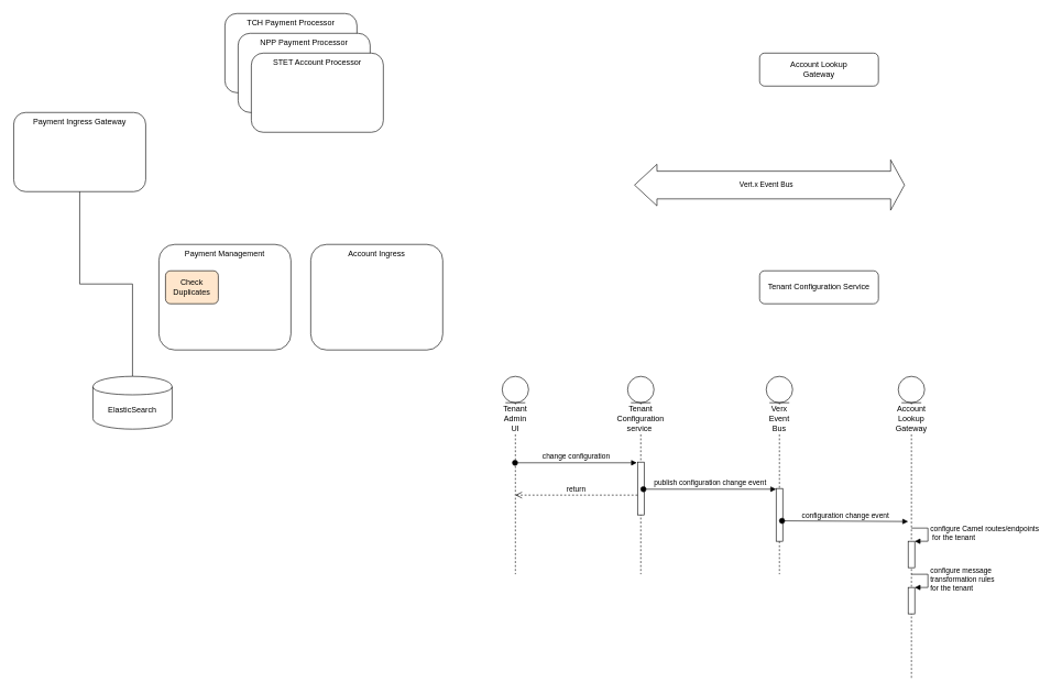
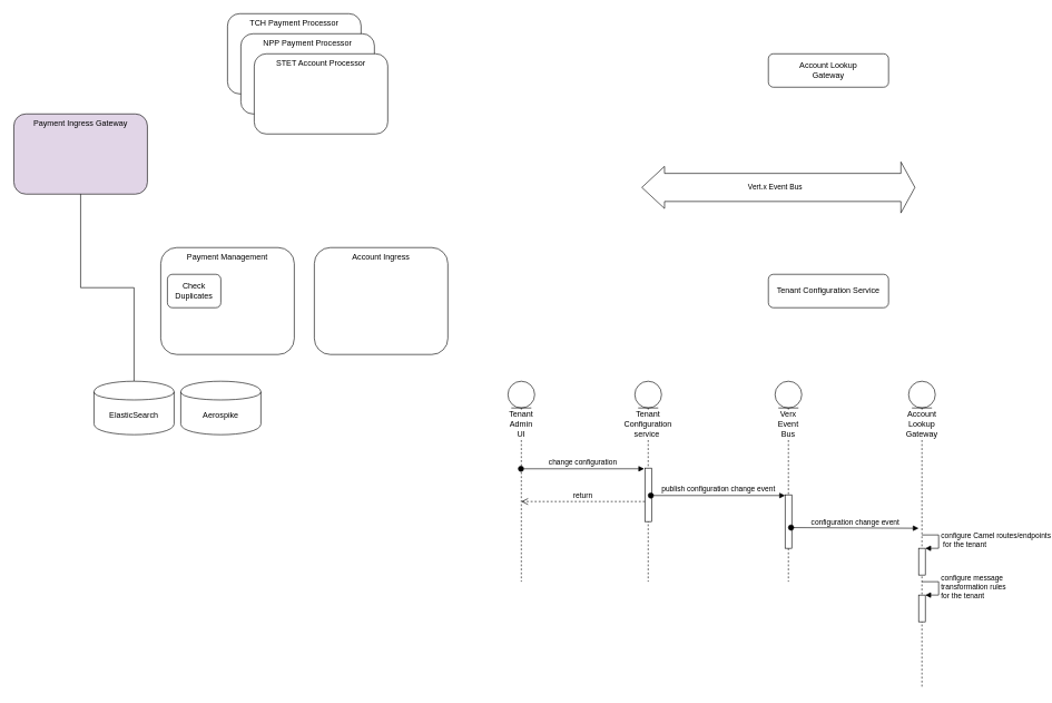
  <mxCell id="0" />
  <mxCell id="1" parent="0" />
- <mxCell id="2" value="Payment Ingress Gateway" style="rounded=1;whiteSpace=wrap;html=1;verticalAlign=top;" parent="1" vertex="1"><mxGeometry x="20" y="170" width="200" height="120" as="geometry" /></mxCell>
+ <mxCell id="2" value="Payment Ingress Gateway" style="rounded=1;whiteSpace=wrap;html=1;verticalAlign=top;fillColor=#e1d5e7;" parent="1" vertex="1"><mxGeometry x="20" y="170" width="200" height="120" as="geometry" /></mxCell>
  <mxCell id="3" value="TCH Payment Processor" style="rounded=1;whiteSpace=wrap;html=1;verticalAlign=top;" parent="1" vertex="1"><mxGeometry x="340" y="20" width="200" height="120" as="geometry" /></mxCell>
  <mxCell id="4" value="NPP Payment Processor" style="rounded=1;whiteSpace=wrap;html=1;verticalAlign=top;" parent="1" vertex="1"><mxGeometry x="360" y="50" width="200" height="120" as="geometry" /></mxCell>
  <mxCell id="5" value="STET Account Processor" style="rounded=1;whiteSpace=wrap;html=1;verticalAlign=top;" parent="1" vertex="1"><mxGeometry x="380" y="80" width="200" height="120" as="geometry" /></mxCell>
  <mxCell id="6" value="Payment Management" style="rounded=1;whiteSpace=wrap;html=1;verticalAlign=top;" parent="1" vertex="1"><mxGeometry x="240" y="370" width="200" height="160" as="geometry" /></mxCell>
  <mxCell id="7" value="Account Ingress" style="rounded=1;whiteSpace=wrap;html=1;verticalAlign=top;" parent="1" vertex="1"><mxGeometry x="470" y="370" width="200" height="160" as="geometry" /></mxCell>
- <mxCell id="8" value="Check Duplicates" style="rounded=1;whiteSpace=wrap;html=1;fillColor=#ffe6cc;" parent="1" vertex="1"><mxGeometry x="250" y="410" width="80" height="50" as="geometry" /></mxCell>
+ <mxCell id="8" value="Check Duplicates" style="rounded=1;whiteSpace=wrap;html=1;" parent="1" vertex="1"><mxGeometry x="250" y="410" width="80" height="50" as="geometry" /></mxCell>
+ <mxCell id="9" value="Aerospike" style="shape=cylinder;whiteSpace=wrap;html=1;boundedLbl=1;backgroundOutline=1;" parent="1" vertex="1"><mxGeometry x="270" y="570" width="120" height="80" as="geometry" /></mxCell>
  <mxCell id="10" style="edgeStyle=orthogonalEdgeStyle;rounded=0;orthogonalLoop=1;jettySize=auto;html=1;exitX=0.5;exitY=0;exitDx=0;exitDy=0;endArrow=none;endFill=0;" parent="1" source="11" target="2" edge="1"><mxGeometry relative="1" as="geometry" /></mxCell>
  <mxCell id="11" value="ElasticSearch" style="shape=cylinder;whiteSpace=wrap;html=1;boundedLbl=1;backgroundOutline=1;" parent="1" vertex="1"><mxGeometry x="140" y="570" width="120" height="80" as="geometry" /></mxCell>
  <mxCell id="12" value="Account Lookup&lt;br&gt;Gateway&lt;br&gt;" style="rounded=1;whiteSpace=wrap;html=1;" parent="1" vertex="1"><mxGeometry x="1150" y="80" width="180" height="50" as="geometry" /></mxCell>
  <mxCell id="13" value="Vert.x Event Bus" style="shape=flexArrow;endArrow=classic;startArrow=classic;html=1;width=42;endSize=6.67;endWidth=33.31;startSize=11;" parent="1" edge="1"><mxGeometry x="-0.024" width="50" height="50" relative="1" as="geometry"><mxPoint x="960" y="280" as="sourcePoint" /><mxPoint x="1370" y="280" as="targetPoint" /><mxPoint as="offset" /></mxGeometry></mxCell>
  <mxCell id="14" value="Tenant Configuration Service&lt;br&gt;" style="rounded=1;whiteSpace=wrap;html=1;" parent="1" vertex="1"><mxGeometry x="1150" y="410" width="180" height="50" as="geometry" /></mxCell>
  <mxCell id="15" value="&lt;div style=&quot;text-align: center&quot;&gt;&lt;span&gt;Tenant Configuration service&amp;nbsp;&lt;/span&gt;&lt;/div&gt;" style="shape=umlLifeline;participant=umlEntity;perimeter=lifelinePerimeter;whiteSpace=wrap;html=1;container=1;collapsible=0;recursiveResize=0;verticalAlign=top;spacingTop=36;labelBackgroundColor=#ffffff;outlineConnect=0;" parent="1" vertex="1"><mxGeometry x="950" y="570" width="40" height="300" as="geometry" /></mxCell>
  <mxCell id="16" value="" style="html=1;points=[];perimeter=orthogonalPerimeter;" parent="15" vertex="1"><mxGeometry x="15" y="130" width="10" height="80" as="geometry" /></mxCell>
  <mxCell id="17" value="Verx Event Bus" style="shape=umlLifeline;participant=umlEntity;perimeter=lifelinePerimeter;whiteSpace=wrap;html=1;container=1;collapsible=0;recursiveResize=0;verticalAlign=top;spacingTop=36;labelBackgroundColor=#ffffff;outlineConnect=0;" parent="1" vertex="1"><mxGeometry x="1160" y="570" width="40" height="300" as="geometry" /></mxCell>
  <mxCell id="18" value="" style="html=1;points=[];perimeter=orthogonalPerimeter;" parent="17" vertex="1"><mxGeometry x="15" y="170" width="10" height="80" as="geometry" /></mxCell>
  <mxCell id="19" value="Account Lookup Gateway" style="shape=umlLifeline;participant=umlEntity;perimeter=lifelinePerimeter;whiteSpace=wrap;html=1;container=1;collapsible=0;recursiveResize=0;verticalAlign=top;spacingTop=36;labelBackgroundColor=#ffffff;outlineConnect=0;" parent="1" vertex="1"><mxGeometry x="1360" y="570" width="40" height="460" as="geometry" /></mxCell>
  <mxCell id="20" value="" style="html=1;points=[];perimeter=orthogonalPerimeter;" parent="19" vertex="1"><mxGeometry x="15" y="220" width="10" as="geometry" /></mxCell>
  <mxCell id="21" value="" style="html=1;points=[];perimeter=orthogonalPerimeter;" parent="19" vertex="1"><mxGeometry x="15" y="250" width="10" height="40" as="geometry" /></mxCell>
  <mxCell id="22" value="configure Camel routes/endpoints&lt;br&gt;&amp;nbsp;for the tenant" style="edgeStyle=orthogonalEdgeStyle;html=1;align=left;spacingLeft=2;endArrow=block;rounded=0;entryX=1;entryY=0;" parent="19" target="21" edge="1"><mxGeometry relative="1" as="geometry"><mxPoint x="20" y="230" as="sourcePoint" /><Array as="points"><mxPoint x="45" y="230" /></Array></mxGeometry></mxCell>
  <mxCell id="23" value="" style="html=1;points=[];perimeter=orthogonalPerimeter;" parent="19" vertex="1"><mxGeometry x="15" y="320" width="10" height="40" as="geometry" /></mxCell>
  <mxCell id="24" value="configure message &lt;br&gt;transformation rules&lt;br&gt;for the tenant&lt;br&gt;" style="edgeStyle=orthogonalEdgeStyle;html=1;align=left;spacingLeft=2;endArrow=block;rounded=0;entryX=1;entryY=0;" parent="19" target="23" edge="1"><mxGeometry relative="1" as="geometry"><mxPoint x="20" y="300" as="sourcePoint" /><Array as="points"><mxPoint x="45" y="300" /></Array></mxGeometry></mxCell>
  <mxCell id="25" value="Tenant Admin UI" style="shape=umlLifeline;participant=umlEntity;perimeter=lifelinePerimeter;whiteSpace=wrap;html=1;container=1;collapsible=0;recursiveResize=0;verticalAlign=top;spacingTop=36;labelBackgroundColor=#ffffff;outlineConnect=0;" parent="1" vertex="1"><mxGeometry x="760" y="570" width="40" height="300" as="geometry" /></mxCell>
  <mxCell id="26" value="return" style="html=1;verticalAlign=bottom;endArrow=open;dashed=1;endSize=8;" parent="25" source="16" edge="1"><mxGeometry relative="1" as="geometry"><mxPoint x="100" y="180" as="sourcePoint" /><mxPoint x="20" y="180" as="targetPoint" /></mxGeometry></mxCell>
  <mxCell id="27" value="change configuration" style="html=1;verticalAlign=bottom;startArrow=oval;endArrow=block;startSize=8;entryX=-0.1;entryY=0.013;entryDx=0;entryDy=0;entryPerimeter=0;" parent="1" source="25" target="16" edge="1"><mxGeometry relative="1" as="geometry"><mxPoint x="905" y="700" as="sourcePoint" /></mxGeometry></mxCell>
  <mxCell id="28" value="publish configuration change event" style="html=1;verticalAlign=bottom;startArrow=oval;endArrow=block;startSize=8;exitX=0.9;exitY=0.513;exitDx=0;exitDy=0;exitPerimeter=0;" parent="1" source="16" target="18" edge="1"><mxGeometry relative="1" as="geometry"><mxPoint x="1115" y="740" as="sourcePoint" /></mxGeometry></mxCell>
  <mxCell id="29" value="configuration change event" style="html=1;verticalAlign=bottom;startArrow=oval;endArrow=block;startSize=8;exitX=0.9;exitY=0.613;exitDx=0;exitDy=0;exitPerimeter=0;" parent="1" source="18" target="20" edge="1"><mxGeometry relative="1" as="geometry"><mxPoint x="1315" y="770" as="sourcePoint" /></mxGeometry></mxCell>
